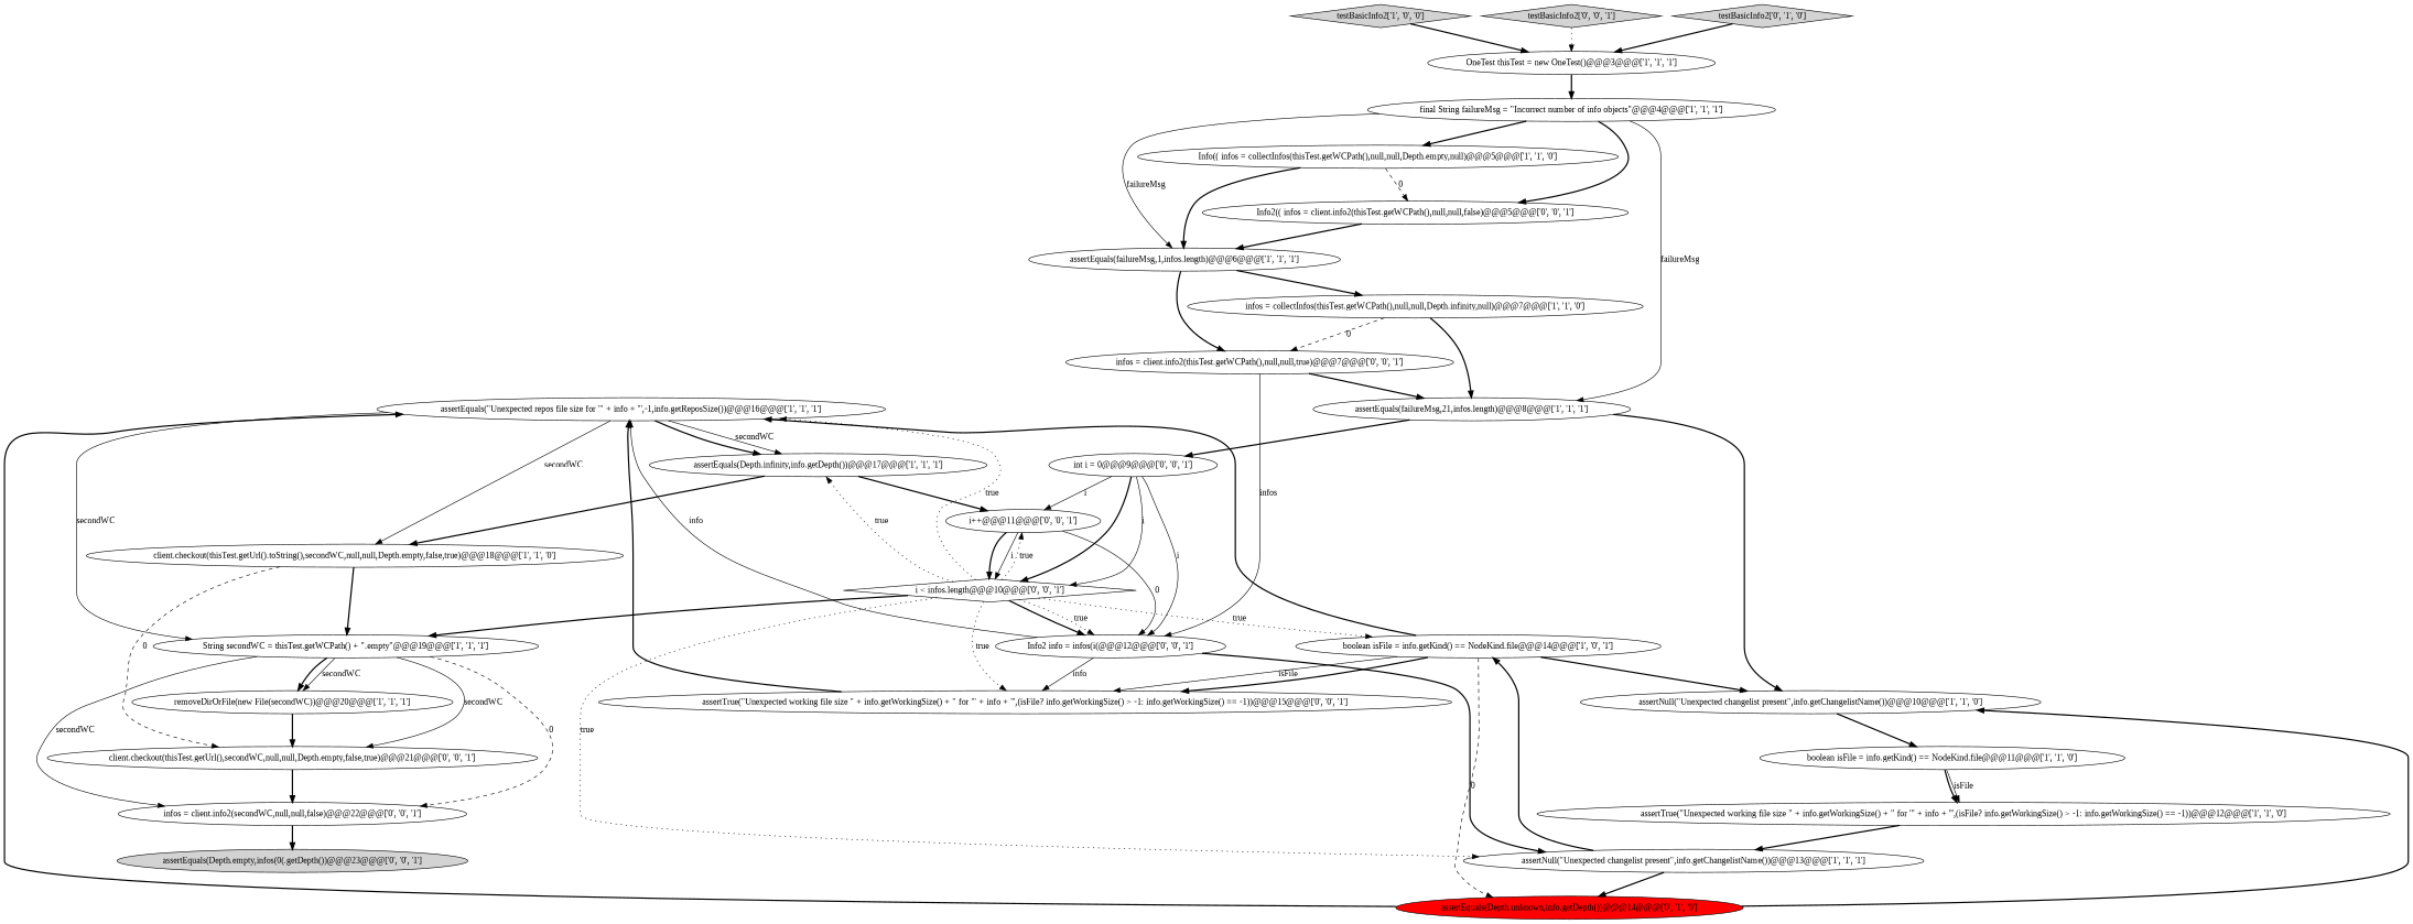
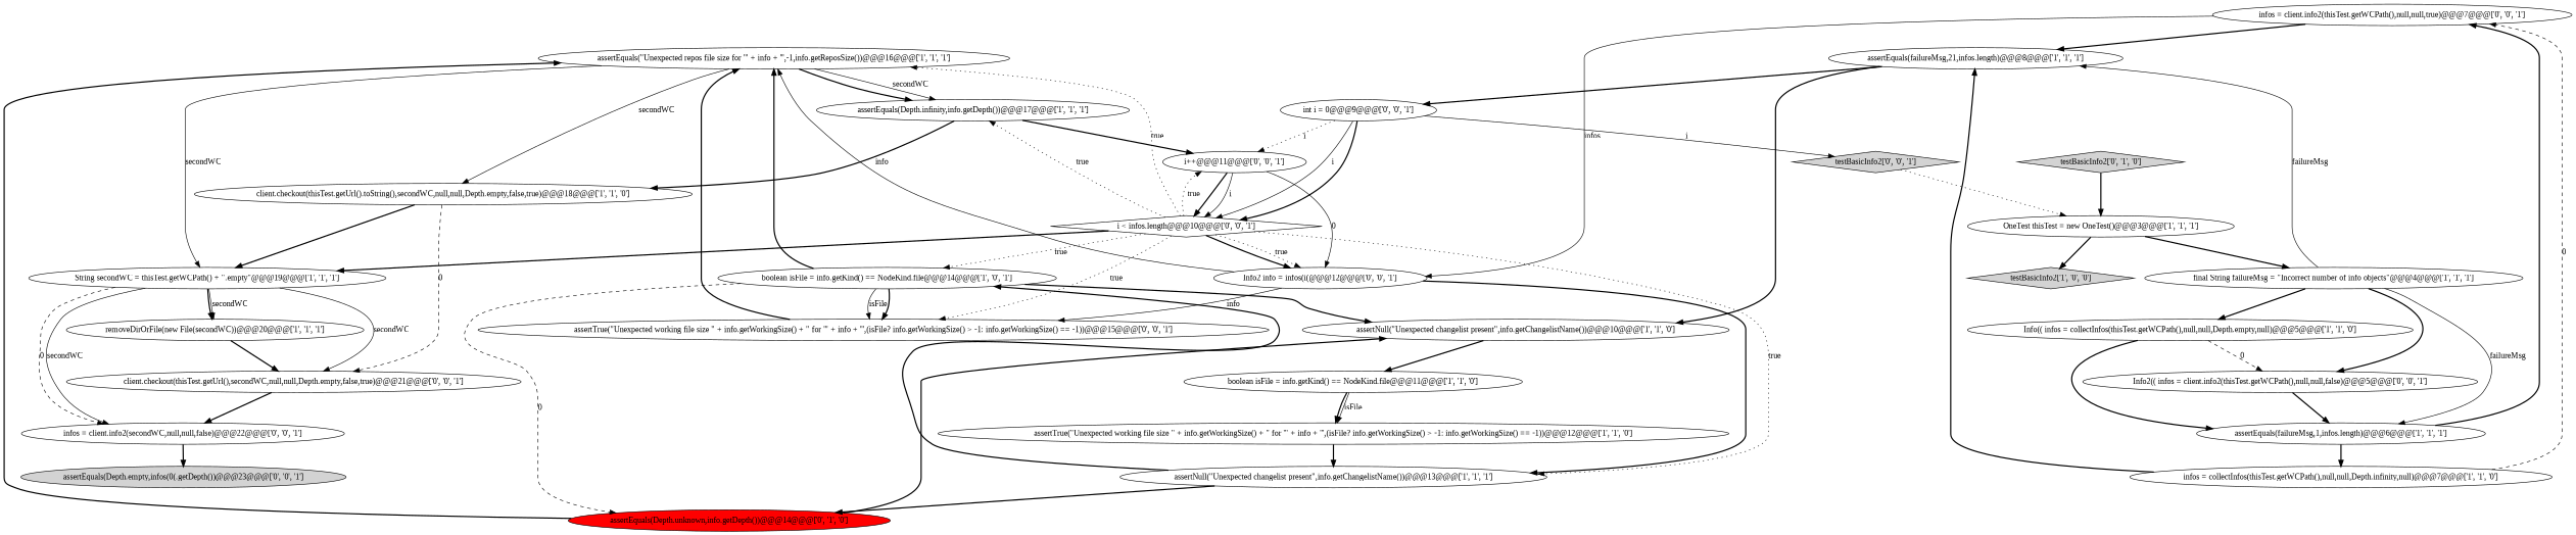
  digraph {
    fontname="Liberation Serif"
    node [fillcolor=white fontname="Liberation Serif" shape=ellipse style=filled]
    edge [fontname="Liberation Serif" style=bold]
    n1 [label="infos = client.info2(secondWC,null,null,false)@@@22@@@['0', '0', '1']"]
    n2 [fillcolor=lightgray label="assertEquals(Depth.empty,infos(0(.getDepth())@@@23@@@['0', '0', '1']"]
    n3 [label="boolean isFile = info.getKind() == NodeKind.file@@@14@@@['1', '0', '1']"]
    n4 [label="assertNull(\"Unexpected changelist present\",info.getChangelistName())@@@10@@@['1', '1', '0']"]
    n5 [label="assertEquals(\"Unexpected repos file size for '\" + info + ''',-1,info.getReposSize())@@@16@@@['1', '1', '1']"]
    n6 [label="assertTrue(\"Unexpected working file size \" + info.getWorkingSize() + \" for '\" + info + ''',(isFile? info.getWorkingSize() > -1: info.getWorkingSize() == -1))@@@15@@@['0', '0', '1']"]
    n7 [fillcolor=red label="assertEquals(Depth.unknown,info.getDepth())@@@14@@@['0', '1', '0']"]
    n8 [label="boolean isFile = info.getKind() == NodeKind.file@@@11@@@['1', '1', '0']"]
    n9 [label="assertEquals(Depth.infinity,info.getDepth())@@@17@@@['1', '1', '1']"]
    n10 [label="client.checkout(thisTest.getUrl().toString(),secondWC,null,null,Depth.empty,false,true)@@@18@@@['1', '1', '0']"]
    n11 [label="String secondWC = thisTest.getWCPath() + \".empty\"@@@19@@@['1', '1', '1']"]
    n12 [label="i++@@@11@@@['0', '0', '1']"]
    n13 [label="i < infos.length@@@10@@@['0', '0', '1']" shape=diamond]
    n14 [label="Info2 info = infos(i(@@@12@@@['0', '0', '1']"]
    n15 [label="client.checkout(thisTest.getUrl(),secondWC,null,null,Depth.empty,false,true)@@@21@@@['0', '0', '1']"]
    n16 [fillcolor=lightgray label="testBasicInfo2['1', '0', '0']" shape=diamond]
    n17 [label="OneTest thisTest = new OneTest()@@@3@@@['1', '1', '1']"]
    n18 [label="final String failureMsg = \"Incorrect number of info objects\"@@@4@@@['1', '1', '1']"]
    n19 [label="assertEquals(failureMsg,21,infos.length)@@@8@@@['1', '1', '1']"]
    n20 [label="int i = 0@@@9@@@['0', '0', '1']"]
    n21 [label="Info(( infos = collectInfos(thisTest.getWCPath(),null,null,Depth.empty,null)@@@5@@@['1', '1', '0']"]
    n22 [label="Info2(( infos = client.info2(thisTest.getWCPath(),null,null,false)@@@5@@@['0', '0', '1']"]
    n23 [label="assertEquals(failureMsg,1,infos.length)@@@6@@@['1', '1', '1']"]
    n24 [label="infos = collectInfos(thisTest.getWCPath(),null,null,Depth.infinity,null)@@@7@@@['1', '1', '0']"]
    n25 [label="infos = client.info2(thisTest.getWCPath(),null,null,true)@@@7@@@['0', '0', '1']"]
    n26 [fillcolor=lightgray label="testBasicInfo2['0', '0', '1']" shape=diamond]
    n27 [label="assertNull(\"Unexpected changelist present\",info.getChangelistName())@@@13@@@['1', '1', '1']"]
    n28 [label="removeDirOrFile(new File(secondWC))@@@20@@@['1', '1', '1']"]
    n29 [label="assertTrue(\"Unexpected working file size \" + info.getWorkingSize() + \" for '\" + info + ''',(isFile? info.getWorkingSize() > -1: info.getWorkingSize() == -1))@@@12@@@['1', '1', '0']"]
    n30 [fillcolor=lightgray label="testBasicInfo2['0', '1', '0']" shape=diamond]
    n1 -> n2
    n3 -> n4
    n3 -> n5
    n3 -> n6 [label=isFile style=solid]
    n3 -> n6
    n3 -> n7 [label=0 style=dashed]
    n4 -> n8
    n5 -> n9 [label=secondWC style=solid]
    n5 -> n9
    n5 -> n10 [label=secondWC style=solid]
    n5 -> n11 [label=secondWC style=solid]
    n6 -> n5
    n7 -> n4
    n7 -> n5
    n8 -> n29 [label=isFile style=solid]
    n8 -> n29
    n9 -> n10
    n9 -> n12
    n10 -> n11
    n10 -> n15 [label=0 style=dashed]
    n11 -> n1 [label=secondWC style=solid]
    n11 -> n1 [label=0 style=dashed]
    n11 -> n15 [label=secondWC style=solid]
    n11 -> n28 [label=secondWC style=solid]
    n11 -> n28
    n12 -> n13
    n12 -> n13 [label=i style=solid]
    n12 -> n14 [label=0 style=solid]
    n13 -> n3 [label=true style=dotted]
    n13 -> n5 [label=true style=dotted]
    n13 -> n6 [label=true style=dotted]
    n13 -> n9 [label=true style=dotted]
    n13 -> n11
    n13 -> n12 [label=true style=dotted]
    n13 -> n14
    n13 -> n14 [label=true style=dotted]
    n13 -> n27 [label=true style=dotted]
    n14 -> n5 [label=info style=solid]
    n14 -> n6 [label=info style=solid]
    n14 -> n27
    n15 -> n1
-   n16 -> n17
+   n17 -> n16
    n17 -> n18
    n18 -> n19 [label=failureMsg style=solid]
    n18 -> n21
    n18 -> n22
    n18 -> n23 [label=failureMsg style=solid]
    n19 -> n4
    n19 -> n20
-   n20 -> n12 [label=i style=solid]
+   n20 -> n12 [label=i style=dotted]
    n20 -> n13 [label=i style=solid]
    n20 -> n13
-   n20 -> n14 [label=i style=solid]
+   n20 -> n26 [label=i style=solid]
    n21 -> n22 [label=0 style=dashed]
    n21 -> n23
    n22 -> n23
    n23 -> n24
    n23 -> n25
    n24 -> n19
    n24 -> n25 [label=0 style=dashed]
    n25 -> n14 [label=infos style=solid]
    n25 -> n19
    n26 -> n17 [style=dotted]
    n27 -> n3
    n27 -> n7
    n28 -> n15
    n29 -> n27
    n30 -> n17
  }
